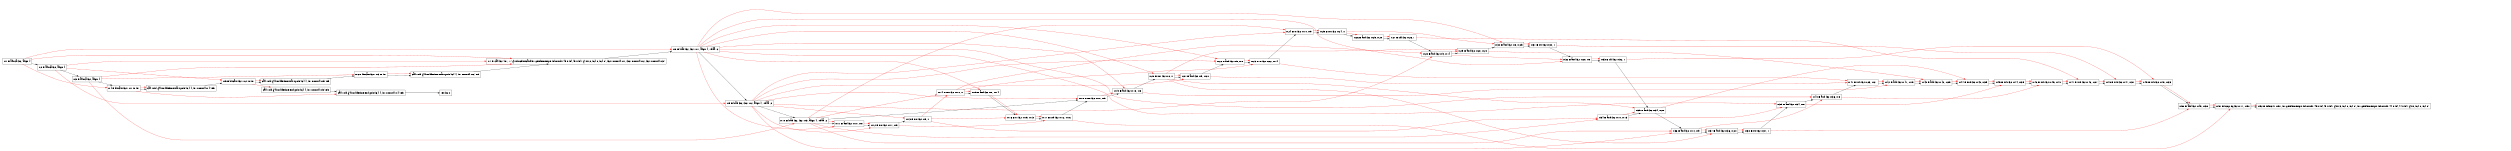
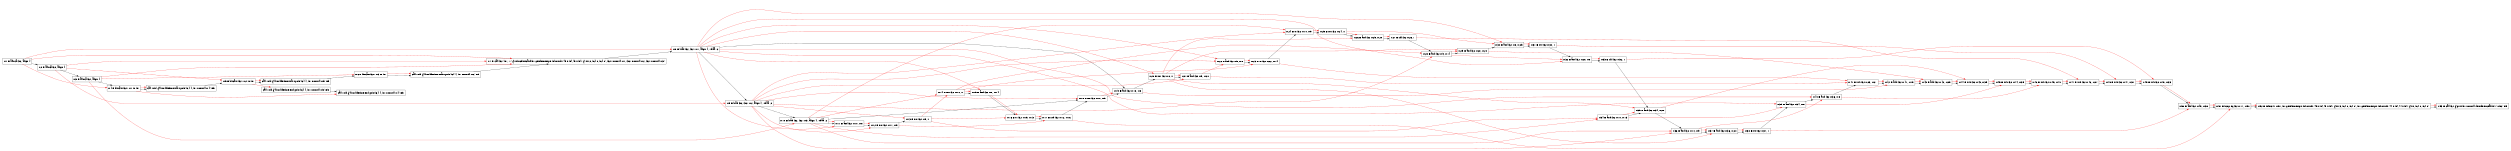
  digraph {
    rankdir=LR
    node [shape=record]
    edge [color=red]
    n1 [label="  %1 = alloca i32, align 4"]
    n2 [label="  %2 = alloca i32, align 4"]
    n3 [label="  %4 = bitcast i32* %1 to i8*"]
    n4 [label="  %7 = call i32 (i8*, ...) @__isoc99_scanf(i8* getelementptr inbounds ([9 x i8], [9 x i8]* @.str.2, i64 0, i64 0), i32* nonnull %1, i32* nonnull %2, i32* nonnull %3)"]
    n5 [label="  %8 = load i32, i32* %1, align 4, !tbaa !2"]
    n6 [label="  %3 = alloca i32, align 4"]
    n7 [label="  %5 = bitcast i32* %2 to i8*"]
    n8 [label="  %9 = load i32, i32* %2, align 4, !tbaa !2"]
    n9 [label="  call void @llvm.lifetime.start.p0i8(i64 4, i8* nonnull %4) #5"]
    n10 [label="  call void @llvm.lifetime.end.p0i8(i64 4, i8* nonnull %4) #5"]
    n11 [label="  %11 = and i32 %10, %8"]
    n12 [label="  %15 = and i32 %8, %14"]
    n13 [label="  %19 = and i32 %18, %8"]
    n14 [label="  %20 = xor i32 %8, -1"]
    n15 [label="  %22 = and i32 %9, %8"]
    n16 [label="  %30 = and i32 %8, %25"]
    n17 [label="  %32 = and i32 %28, %8"]
    n18 [label="  %39 = and i32 %34, %8"]
    n19 [label="  %40 = and i32 %36, %8"]
    n20 [label="  %6 = bitcast i32* %3 to i8*"]
    n21 [label="  %10 = load i32, i32* %3, align 4, !tbaa !2"]
    n22 [label="  call void @llvm.lifetime.start.p0i8(i64 4, i8* nonnull %5) #5"]
    n23 [label="  call void @llvm.lifetime.end.p0i8(i64 4, i8* nonnull %5) #5"]
    n24 [label="  %12 = xor i32 %11, %9"]
    n25 [label="  %13 = xor i32 %9, -1"]
    n26 [label="  %18 = xor i32 %10, %9"]
    n27 [label="  %21 = and i32 %9, %20"]
    n28 [label="  %24 = or i32 %10, %9"]
    n29 [label="  %28 = and i32 %9, %14"]
    n30 [label="  %36 = and i32 %10, %9"]
    n31 [label="  call void @llvm.lifetime.start.p0i8(i64 4, i8* nonnull %6) #5"]
    n32 [label="  %14 = xor i32 %10, -1"]
    n33 [label="  %34 = and i32 %10, %13"]
-   n34 [label="  ret i32 0"]
    n35 [label="  %16 = or i32 %15, %13"]
    n36 [label="  %42 = add i32 %41, %19"]
    n37 [label="  %26 = and i32 %25, %20"]
    n38 [label="  %29 = and i32 %28, %20"]
    n39 [label="  %35 = and i32 %34, %20"]
    n40 [label="  %37 = and i32 %36, %20"]
    n41 [label="  %23 = or i32 %22, %14"]
    n42 [label="  %31 = shl i32 %30, 1"]
    n43 [label="  %33 = shl i32 %32, 1"]
    n44 [label="  %45 = sub i32 %44, %39"]
    n45 [label="  %41 = sub i32 %23, %21"]
    n46 [label="  %46 = sub i32 %45, %40"]
    n47 [label="  %17 = sub i32 %12, %16"]
    n48 [label="  %25 = xor i32 %24, -1"]
    n49 [label="  %51 = icmp eq i32 %17, %50"]
    n50 [label="  %52 = select i1 %51, i8* getelementptr inbounds ([5 x i8], [5 x i8]* @str.3, i64 0, i64 0), i8* getelementptr inbounds ([4 x i8], [4 x i8]* @str, i64 0, i64 0)"]
    n51 [label="  %43 = add i32 %42, %29"]
    n52 [label="  %27 = shl i32 %26, 1"]
-   n53 [label="%44 = end i32 %43, %35"]
+   n53 [label="  %44 = sub i32 %43, %35"]
    n54 [label="  %38 = shl i32 %37, 1"]
    n55 [label="  %47 = sub i32 %46, %27"]
    n56 [label="  %48 = sub i32 %47, %31"]
    n57 [label="  %49 = sub i32 %48, %33"]
    n58 [label="  %50 = add i32 %49, %38"]
+   n59 [label="  %53 = call i32 @puts(i8* nonnull dereferenceable(1) %52) #5"]
    n1 -> n2 [color=""]
    n1 -> n3
    n1 -> n4
    n1 -> n5
    n2 -> n4
    n2 -> n6 [color=""]
    n2 -> n7
    n2 -> n8
    n3 -> n9 [color=""]
    n3 -> n9
    n3 -> n10
    n4 -> n5 [color=""]
    n5 -> n8 [color=""]
    n5 -> n11
    n5 -> n12
-   n5 -> n13
+   n5 -> n13 [color=black]
    n5 -> n14
    n5 -> n15
    n5 -> n16
    n5 -> n17
    n5 -> n18
    n5 -> n19
    n6 -> n3 [color=""]
    n6 -> n4
    n6 -> n20
    n6 -> n21
    n7 -> n22 [color=""]
    n7 -> n22
    n7 -> n23
    n8 -> n15
    n8 -> n21 [color=""]
    n8 -> n24
    n8 -> n25
    n8 -> n26
    n8 -> n27
    n8 -> n28
    n8 -> n29
    n8 -> n30
    n9 -> n7 [color=""]
-   n10 -> n34 [color=""]
    n11 -> n24 [color=""]
    n11 -> n24
    n12 -> n35 [color=""]
    n12 -> n35
    n13 -> n14 [color=""]
    n13 -> n36
    n14 -> n27 [color=""]
    n14 -> n27
+   n14 -> n37
    n14 -> n38
    n14 -> n39
    n14 -> n40
    n15 -> n41 [color=""]
    n15 -> n41
    n16 -> n42 [color=""]
    n16 -> n42
    n17 -> n43 [color=""]
    n17 -> n43
    n18 -> n19 [color=""]
    n18 -> n44
    n19 -> n45 [color=""]
    n19 -> n46
    n20 -> n31 [color=""]
    n20 -> n31
    n21 -> n11 [color=""]
    n21 -> n11
    n21 -> n26 [color=black]
    n21 -> n28
    n21 -> n30
    n21 -> n32
    n21 -> n33
    n22 -> n20 [color=""]
    n23 -> n10 [color=""]
    n24 -> n25 [color=""]
    n24 -> n47
    n25 -> n32
    n25 -> n33
    n25 -> n35
    n26 -> n13 [color=""]
    n26 -> n13
-   n27 -> n15 [color=""]
+   n27 -> n15
    n27 -> n45
    n28 -> n48 [color=""]
    n28 -> n48
    n29 -> n17
    n29 -> n38 [color=""]
    n29 -> n38
    n30 -> n19
    n30 -> n40 [color=""]
    n30 -> n40
    n31 -> n4 [color=""]
    n32 -> n12 [color=""]
    n32 -> n12
    n32 -> n29
    n32 -> n41
    n33 -> n18
    n33 -> n39 [color=""]
    n33 -> n39
    n35 -> n47 [color=""]
    n35 -> n47
    n36 -> n51 [color=""]
    n36 -> n51
    n37 -> n52 [color=""]
    n37 -> n52
    n38 -> n16 [color=""]
    n38 -> n51
    n39 -> n30 [color=""]
    n39 -> n53
    n40 -> n54 [color=""]
    n40 -> n54
    n41 -> n28 [color=""]
    n41 -> n45
    n42 -> n17 [color=""]
    n42 -> n56
    n43 -> n39 [color=""]
    n43 -> n57
    n44 -> n46 [color=""]
    n44 -> n46
    n45 -> n36 [color=""]
    n45 -> n36
    n46 -> n55 [color=""]
    n46 -> n55
    n47 -> n26 [color=""]
    n47 -> n49
    n48 -> n16
    n48 -> n37 [color=""]
    n48 -> n37
    n49 -> n50 [color=""]
    n49 -> n50
+   n50 -> n59 [color=""]
+   n50 -> n59
    n51 -> n53 [color=""]
    n51 -> n53
    n52 -> n29 [color=""]
    n52 -> n55
    n53 -> n44 [color=""]
    n53 -> n44
    n54 -> n18 [color=""]
    n54 -> n58
    n55 -> n56 [color=""]
    n55 -> n56
    n56 -> n57 [color=""]
    n56 -> n57
    n57 -> n58 [color=""]
    n57 -> n58
    n58 -> n49 [color=""]
    n58 -> n49
  }
